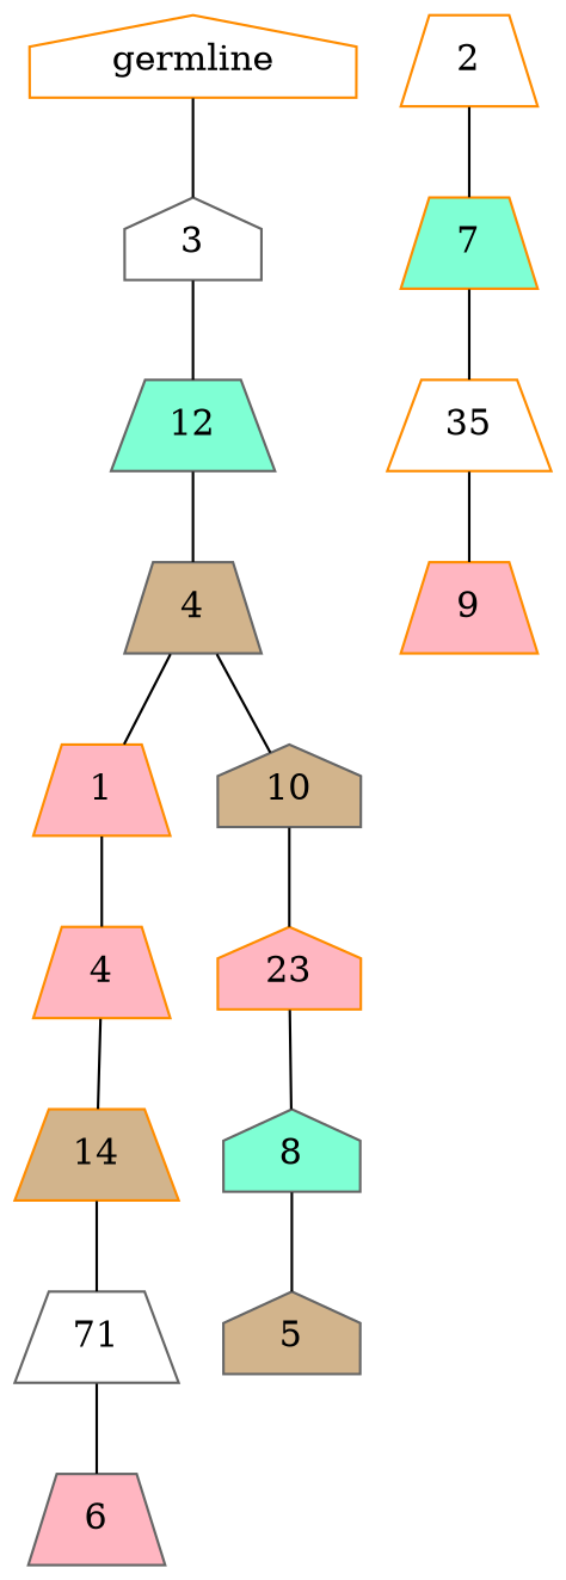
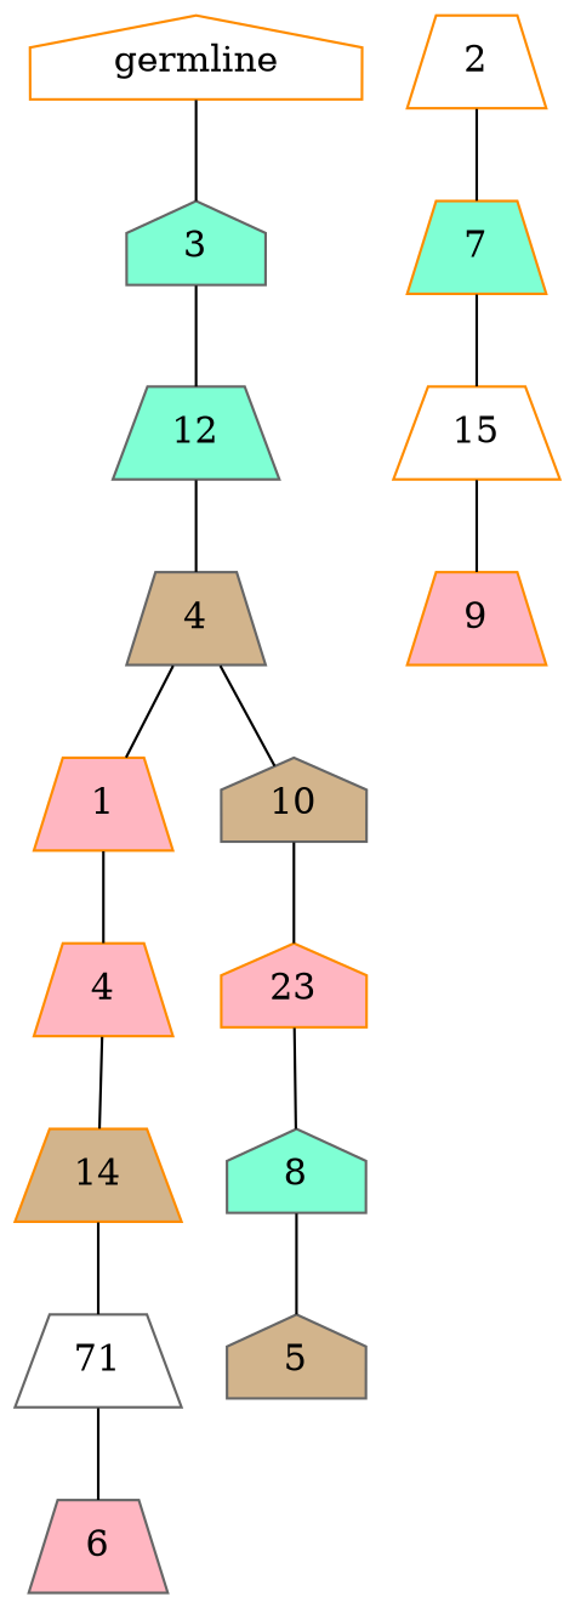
  graph {
    rankdir=UD
    splines=line
    node [color=darkorange fillcolor=white shape=trapezium style=filled]
    n1 [label=germline shape=house]
-   n2 [color=gray40 label=3 shape=house]
+   n2 [color=gray40 fillcolor=aquamarine label=3 shape=house]
    n3 [color=gray40 fillcolor=aquamarine label=12]
    n4 [color=gray40 fillcolor=tan label=4]
    n5 [fillcolor=lightpink label=1]
    n6 [color=gray40 fillcolor=tan label=10 shape=house]
    n7 [fillcolor=lightpink label=4]
    n8 [fillcolor=lightpink label=23 shape=house]
    n9 [fillcolor=tan label=14]
    n10 [color=gray40 label=71]
    n11 [color=gray40 fillcolor=lightpink label=6]
    n12 [label=2]
    n13 [fillcolor=aquamarine label=7]
-   n14 [label=35]
+   n14 [label=15]
    n15 [fillcolor=lightpink label=9]
    n16 [color=gray40 fillcolor=aquamarine label=8 shape=house]
    n17 [color=gray40 fillcolor=tan label=5 shape=house]
    n1 -- n2
    n2 -- n3
    n3 -- n4
    n4 -- n5
    n4 -- n6
    n5 -- n7
    n6 -- n8
    n7 -- n9
    n8 -- n16
    n9 -- n10
    n10 -- n11
    n12 -- n13
    n13 -- n14
    n14 -- n15
    n16 -- n17
  }
